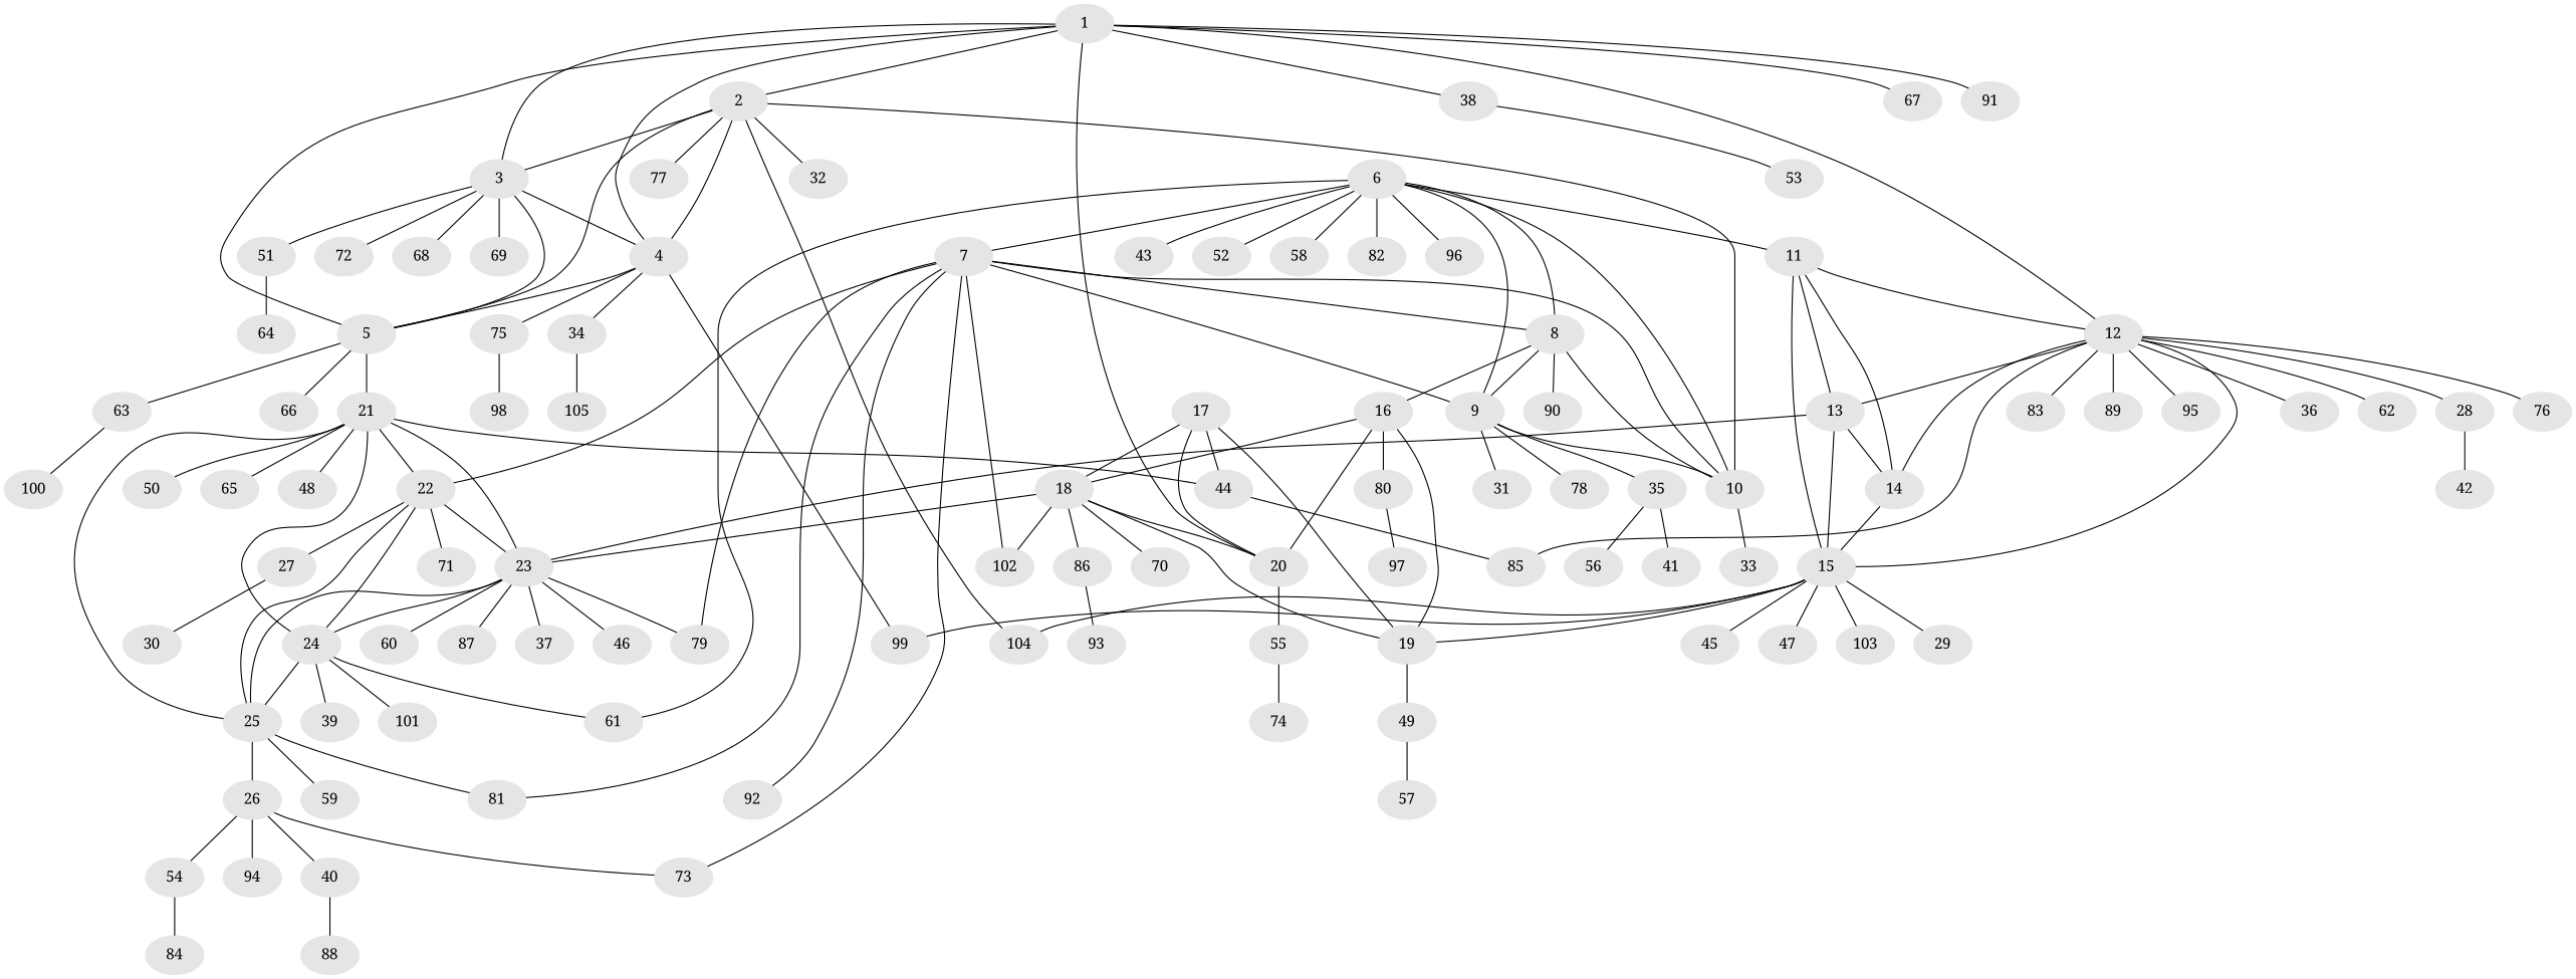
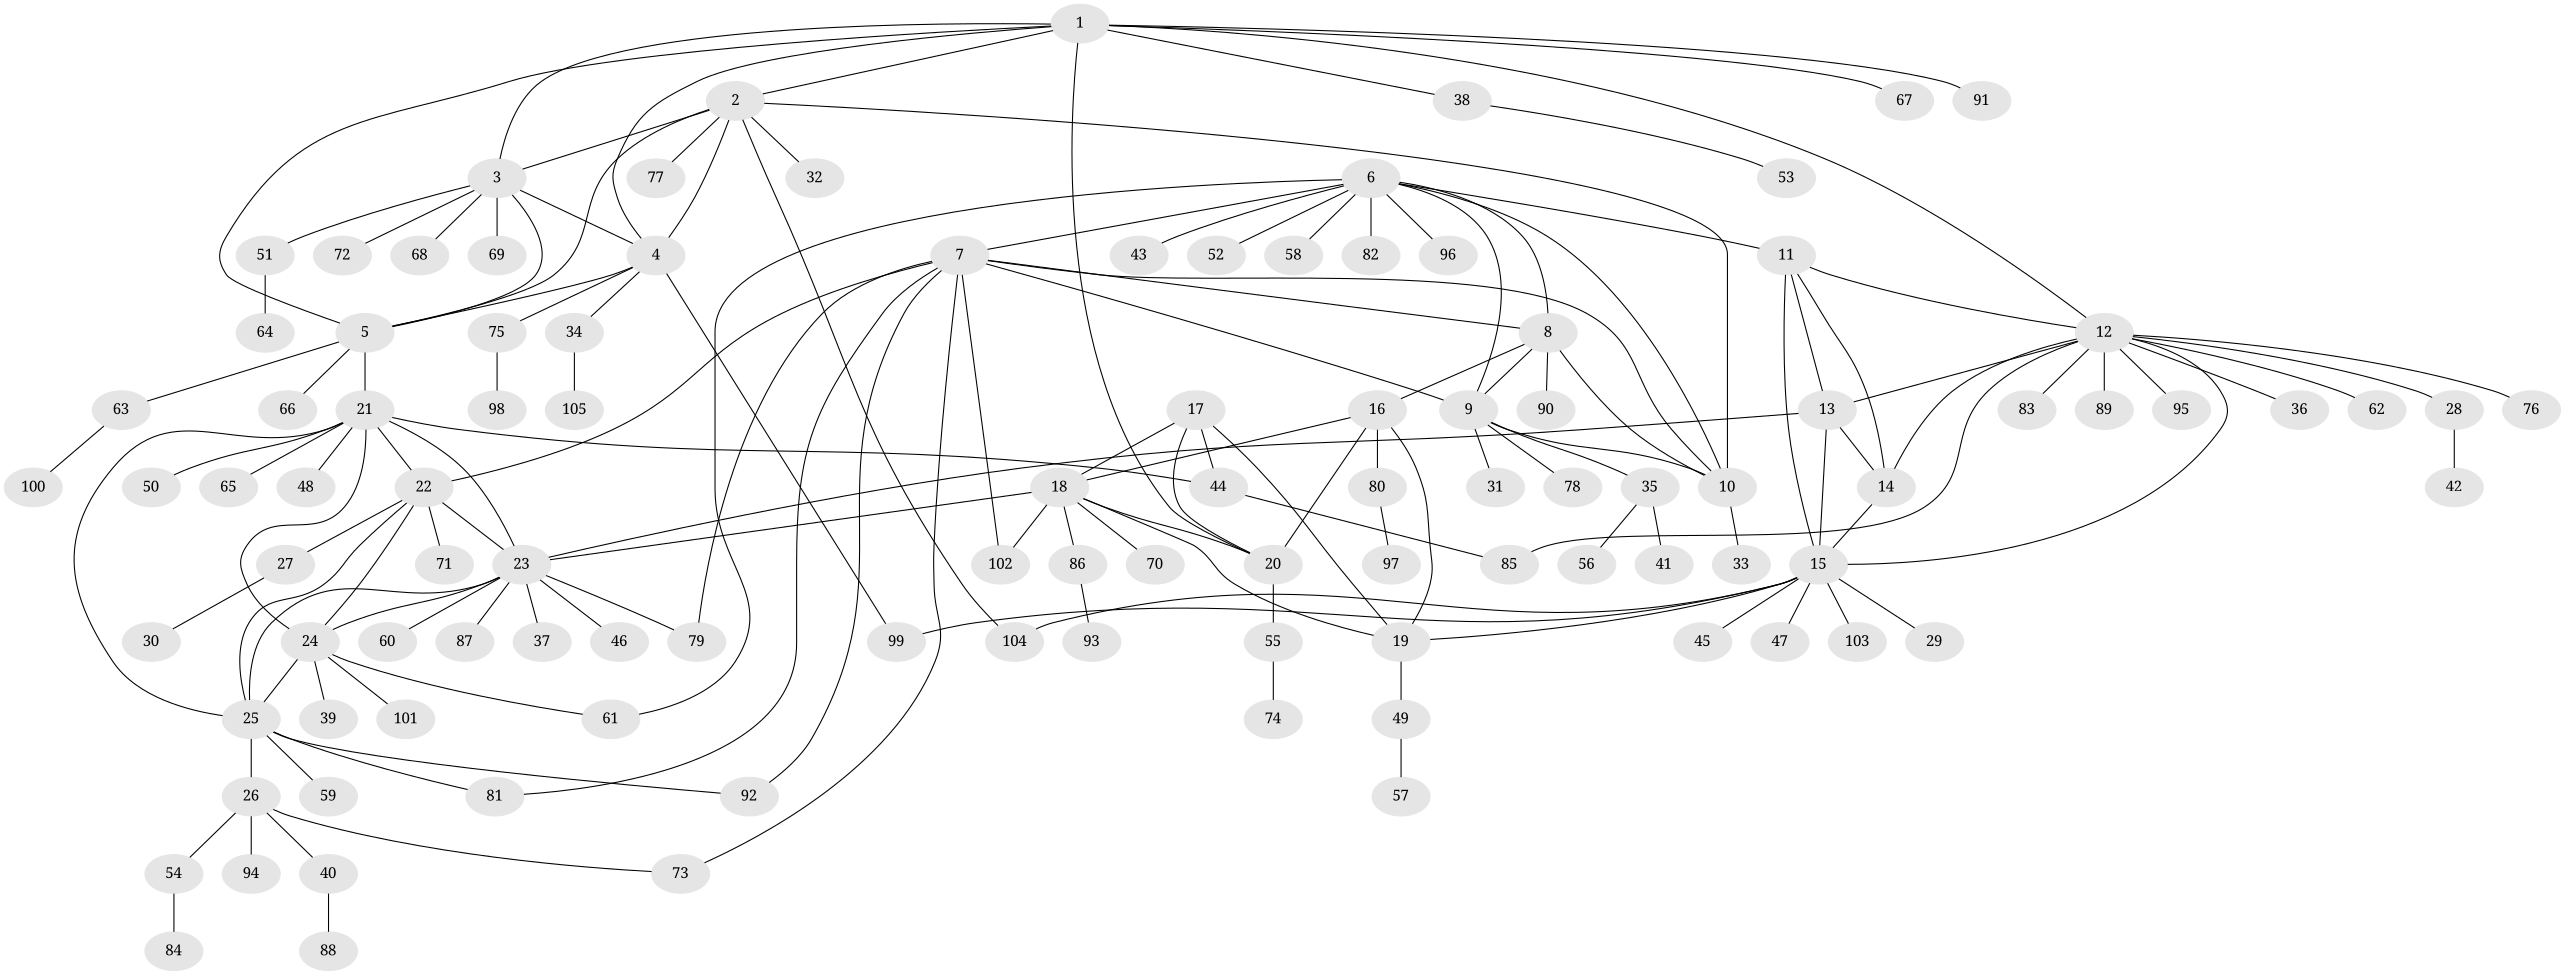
  graph {
    fontname="Noto Serif"
    node [color=gray90 fontname="Noto Serif" style=filled]
    edge [fontname="Noto Serif"]
    1
    2
    3
    4
    5
    12
    20
    38
    67
    91
    10
    32
    77
    104
    51
    68
    69
    72
    34
    75
    99
    21
    63
    66
    13
    14
    15
    28
    36
    62
    76
    83
    85
    89
    95
    55
    53
    33
    64
    105
    98
    22
    23
    44
    24
    25
    48
    50
    65
    100
    6
    7
    8
    9
    11
    43
    52
    58
    61
    82
    96
    73
    79
    81
    92
    102
    16
    90
    31
    35
    78
    27
    71
    19
    18
    80
    41
    56
    29
    45
    47
    103
    42
    37
    46
    60
    87
    49
    17
    70
    86
    97
    93
    57
    74
    39
    101
    26
    59
    30
    40
    54
    94
    88
    84
    1 -- 2
    1 -- 3
    1 -- 4
    1 -- 5
    1 -- 12
    1 -- 20
    1 -- 38
    1 -- 67
    1 -- 91
    2 -- 3
    2 -- 4
    2 -- 5
    2 -- 10
    2 -- 32
    2 -- 77
    2 -- 104
    3 -- 4
    3 -- 5
    3 -- 51
    3 -- 68
    3 -- 69
    3 -- 72
    4 -- 5
    4 -- 34
    4 -- 75
    4 -- 99
    5 -- 21
    5 -- 63
    5 -- 66
    12 -- 13
    12 -- 14
    12 -- 15
    12 -- 28
    12 -- 36
    12 -- 62
    12 -- 76
    12 -- 83
    12 -- 85
    12 -- 89
    12 -- 95
    20 -- 55
    38 -- 53
    10 -- 33
    51 -- 64
    34 -- 105
    75 -- 98
    21 -- 22
    21 -- 23
    21 -- 44
    21 -- 24
    21 -- 25
    21 -- 48
    21 -- 50
    21 -- 65
    63 -- 100
    13 -- 14
    13 -- 15
    13 -- 23
    14 -- 15
    15 -- 104
    15 -- 99
    15 -- 19
    15 -- 29
    15 -- 45
    15 -- 47
    15 -- 103
    28 -- 42
    55 -- 74
    22 -- 23
    22 -- 24
    22 -- 25
    22 -- 27
    22 -- 71
    23 -- 24
    23 -- 25
    23 -- 79
    23 -- 37
    23 -- 46
    23 -- 60
    23 -- 87
    44 -- 85
    24 -- 25
    24 -- 61
    24 -- 39
    24 -- 101
    25 -- 81
+   25 -- 92
    25 -- 26
    25 -- 59
    6 -- 10
    6 -- 7
    6 -- 8
    6 -- 9
    6 -- 11
    6 -- 43
    6 -- 52
    6 -- 58
    6 -- 61
    6 -- 82
    6 -- 96
    7 -- 10
    7 -- 22
    7 -- 8
    7 -- 9
    7 -- 73
    7 -- 79
    7 -- 81
    7 -- 92
    7 -- 102
    8 -- 10
    8 -- 9
    8 -- 16
    8 -- 90
    9 -- 10
    9 -- 31
    9 -- 35
    9 -- 78
    11 -- 12
    11 -- 13
    11 -- 14
    11 -- 15
    16 -- 20
    16 -- 19
    16 -- 18
    16 -- 80
    35 -- 41
    35 -- 56
    27 -- 30
    19 -- 49
    18 -- 20
    18 -- 23
    18 -- 102
    18 -- 19
    18 -- 70
    18 -- 86
    80 -- 97
    49 -- 57
    17 -- 20
    17 -- 44
    17 -- 19
    17 -- 18
    86 -- 93
    26 -- 73
    26 -- 40
    26 -- 54
    26 -- 94
    40 -- 88
    54 -- 84
  }
